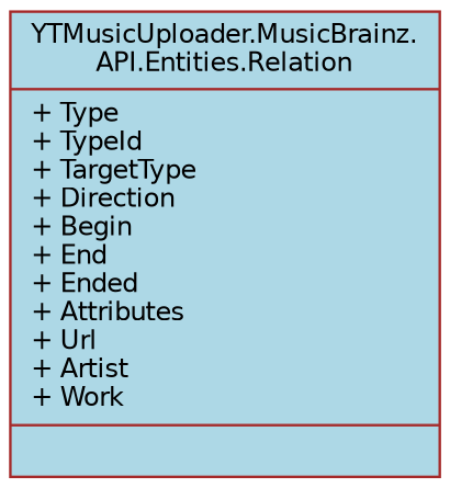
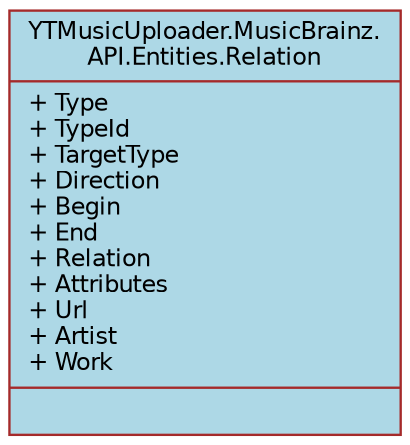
  digraph {
-   n1 [color=brown fillcolor=lightblue fontcolor=black fontname=Helvetica fontsize=10 height=0.2 label="{YTMusicUploader.MusicBrainz.\lAPI.Entities.Relation\n|+ Type\l+ TypeId\l+ TargetType\l+ Direction\l+ Begin\l+ End\l+ Ended\l+ Attributes\l+ Url\l+ Artist\l+ Work\l|}" shape=record style=filled width=0.4]
+   n1 [color=brown fillcolor=lightblue fontcolor=black fontname=Helvetica fontsize=10 height=0.2 label="{YTMusicUploader.MusicBrainz.\lAPI.Entities.Relation\n|+ Type\l+ TypeId\l+ TargetType\l+ Direction\l+ Begin\l+ End\l+ Relation\l+ Attributes\l+ Url\l+ Artist\l+ Work\l|}" shape=record style=filled width=0.4]
  }
